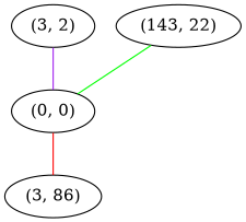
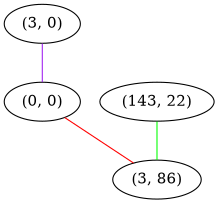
  graph {
-   "(3, 2)"
+   "(3, 2)" [label="(3, 0)"]
    "(0, 0)"
    "(3, 86)"
    "(143, 22)"
    "(3, 2)" -- "(0, 0)" [color=purple weight=4]
    "(0, 0)" -- "(3, 86)" [color=red weight=1]
-   "(143, 22)" -- "(0, 0)" [color=green weight=2]
+   "(143, 22)" -- "(3, 86)" [color=green weight=2]
  }
